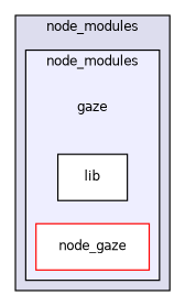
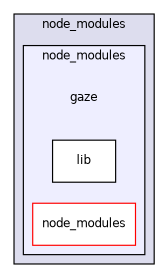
  digraph {
    compound=true
    rankdir=LR
    node [fontname=Helvetica fontsize=10 shape=box fillcolor=white style=filled]
    n1 [label=gaze shape=plaintext fillcolor="" style=""]
    n2 [color=black label=lib]
-   n3 [color=red label=node_gaze]
+   n3 [color=red label=node_modules]
    subgraph cluster_1 {
      bgcolor="#ddddee"
      fontname=Helvetica
      fontsize=10
      label=node_modules
      pencolor=black
      subgraph cluster_2 {
        bgcolor="#eeeeff"
        fontname=Helvetica
        fontsize=10
        pencolor=black
        n1
        n2
        n3
      }
    }
  }
